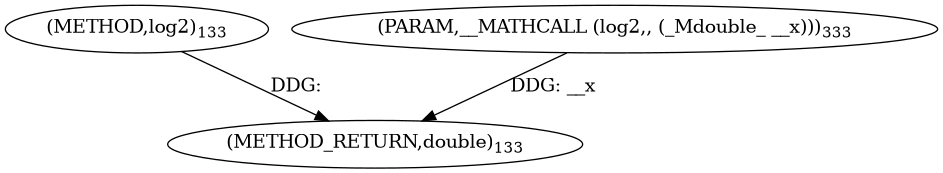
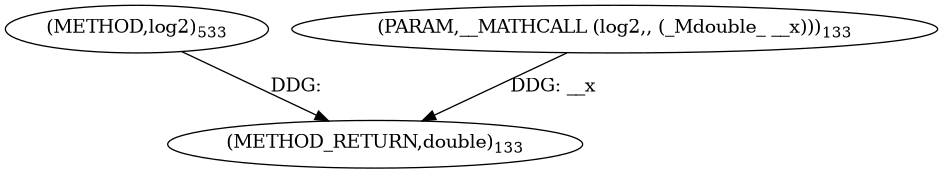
  digraph {
-   n1 [label=<(METHOD,log2)<SUB>133</SUB>>]
+   n1 [label=<(METHOD,log2)<SUB>533</SUB>>]
    n2 [label=<(METHOD_RETURN,double)<SUB>133</SUB>>]
-   n3 [label=<(PARAM,__MATHCALL (log2,, (_Mdouble_ __x)))<SUB>333</SUB>>]
+   n3 [label=<(PARAM,__MATHCALL (log2,, (_Mdouble_ __x)))<SUB>133</SUB>>]
    n1 -> n2 [label="DDG: "]
    n3 -> n2 [label="DDG: __x"]
  }
